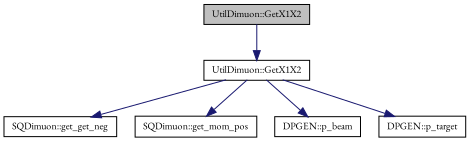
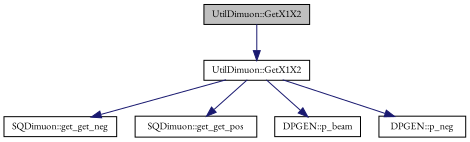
  digraph {
    fontname="EB Garamond"
    rankdir=TB
    node [color=black fontname="EB Garamond" fontsize=10 shape=record]
    edge [color=midnightblue fontname="EB Garamond" fontsize=10 labelfontname=FreeSans labelfontsize=10 style=solid]
    n1 [fillcolor=grey75 fontcolor=black height=0.2 label="UtilDimuon::GetX1X2" style=filled width=0.4]
    n2 [height=0.2 label="UtilDimuon::GetX1X2" width=0.4]
    n3 [height=0.2 label="SQDimuon::get_get_neg" width=0.4]
-   n4 [height=0.2 label="SQDimuon::get_mom_pos" width=0.4]
+   n4 [height=0.2 label="SQDimuon::get_get_pos" width=0.4]
    n5 [height=0.2 label="DPGEN::p_beam" width=0.4]
-   n6 [height=0.2 label="DPGEN::p_target" width=0.4]
+   n6 [height=0.2 label="DPGEN::p_neg" width=0.4]
    n1 -> n2
    n2 -> n3
    n2 -> n4
    n2 -> n5
    n2 -> n6
  }
